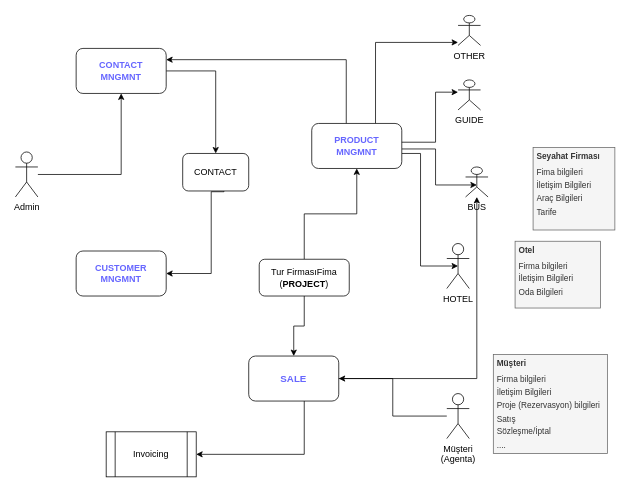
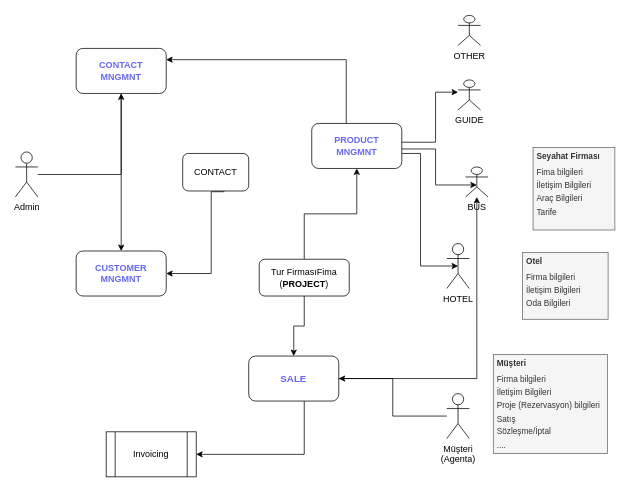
  <mxCell id="0" />
  <mxCell id="1" parent="0" />
  <mxCell id="2" style="edgeStyle=orthogonalEdgeStyle;rounded=0;orthogonalLoop=1;jettySize=auto;html=1;" parent="1" source="3" target="7" edge="1"><mxGeometry relative="1" as="geometry" /></mxCell>
  <mxCell id="3" value="Admin" style="shape=umlActor;verticalLabelPosition=bottom;verticalAlign=top;html=1;outlineConnect=0;" parent="1" vertex="1"><mxGeometry x="20" y="202" width="30" height="60" as="geometry" /></mxCell>
  <mxCell id="4" style="edgeStyle=orthogonalEdgeStyle;rounded=0;orthogonalLoop=1;jettySize=auto;html=1;fontSize=12;fontColor=#6666FF;" parent="1" source="5" target="16" edge="1"><mxGeometry relative="1" as="geometry" /></mxCell>
  <mxCell id="5" value="Müşteri&lt;br&gt;(Agenta)" style="shape=umlActor;verticalLabelPosition=bottom;verticalAlign=top;html=1;outlineConnect=0;" parent="1" vertex="1"><mxGeometry x="595" y="524" width="30" height="60" as="geometry" /></mxCell>
- <mxCell id="6" style="edgeStyle=orthogonalEdgeStyle;rounded=0;orthogonalLoop=1;jettySize=auto;html=1;entryX=0.5;entryY=0;entryDx=0;entryDy=0;" parent="1" source="7" target="9" edge="1"><mxGeometry relative="1" as="geometry" /></mxCell>
+ <mxCell id="6" style="edgeStyle=orthogonalEdgeStyle;rounded=0;orthogonalLoop=1;jettySize=auto;html=1;" parent="1" source="7" target="26" edge="1"><mxGeometry relative="1" as="geometry" /></mxCell>
  <mxCell id="7" value="&lt;font style=&quot;&quot; color=&quot;#6666ff&quot;&gt;&lt;b&gt;CONTACT&lt;/b&gt;&lt;/font&gt;&lt;div&gt;&lt;font style=&quot;&quot; color=&quot;#6666ff&quot;&gt;&lt;b&gt;MNGMNT&lt;/b&gt;&lt;/font&gt;&lt;/div&gt;" style="rounded=1;whiteSpace=wrap;html=1;" parent="1" vertex="1"><mxGeometry x="101" y="64" width="120" height="60" as="geometry" /></mxCell>
  <mxCell id="8" style="edgeStyle=orthogonalEdgeStyle;rounded=0;orthogonalLoop=1;jettySize=auto;html=1;entryX=1;entryY=0.5;entryDx=0;entryDy=0;" parent="1" target="26" edge="1"><mxGeometry relative="1" as="geometry"><mxPoint x="298" y="254" as="sourcePoint" /><mxPoint x="276" y="389" as="targetPoint" /><Array as="points"><mxPoint x="298" y="255" /><mxPoint x="281" y="255" /><mxPoint x="281" y="364" /></Array></mxGeometry></mxCell>
  <mxCell id="9" value="&lt;span&gt;CONTACT&lt;/span&gt;" style="rounded=1;whiteSpace=wrap;html=1;fontStyle=0" parent="1" vertex="1"><mxGeometry x="243" y="204" width="88" height="50" as="geometry" /></mxCell>
  <mxCell id="10" value="BUS" style="shape=umlActor;verticalLabelPosition=bottom;verticalAlign=top;html=1;outlineConnect=0;" parent="1" vertex="1"><mxGeometry x="620" y="222" width="30" height="40" as="geometry" /></mxCell>
  <mxCell id="11" value="HOTEL" style="shape=umlActor;verticalLabelPosition=bottom;verticalAlign=top;html=1;outlineConnect=0;" parent="1" vertex="1"><mxGeometry x="595" y="324" width="30" height="60" as="geometry" /></mxCell>
  <mxCell id="12" style="edgeStyle=orthogonalEdgeStyle;rounded=0;orthogonalLoop=1;jettySize=auto;html=1;" parent="1" source="14" target="16" edge="1"><mxGeometry relative="1" as="geometry" /></mxCell>
  <mxCell id="13" style="edgeStyle=orthogonalEdgeStyle;rounded=0;orthogonalLoop=1;jettySize=auto;html=1;fontColor=#6666FF;" parent="1" source="14" target="24" edge="1"><mxGeometry relative="1" as="geometry" /></mxCell>
  <mxCell id="14" value="Tur FirmasıFima&lt;br&gt;(&lt;b&gt;PROJECT&lt;/b&gt;)" style="rounded=1;whiteSpace=wrap;html=1;" parent="1" vertex="1"><mxGeometry x="345" y="345" width="120" height="49" as="geometry" /></mxCell>
  <mxCell id="15" style="edgeStyle=orthogonalEdgeStyle;rounded=0;orthogonalLoop=1;jettySize=auto;html=1;entryX=1;entryY=0.5;entryDx=0;entryDy=0;" parent="1" source="16" target="25" edge="1"><mxGeometry relative="1" as="geometry"><Array as="points"><mxPoint x="405" y="605" /></Array></mxGeometry></mxCell>
  <mxCell id="16" value="&lt;span style=&quot;font-size: 13px;&quot;&gt;SALE&lt;/span&gt;" style="rounded=1;whiteSpace=wrap;html=1;fontColor=#6666FF;fontStyle=1;fontSize=13;" parent="1" vertex="1"><mxGeometry x="331" y="474" width="120" height="60" as="geometry" /></mxCell>
  <mxCell id="17" value="&lt;h1 style=&quot;line-height: 60%;&quot;&gt;&lt;font style=&quot;font-size: 11px;&quot;&gt;Seyahat Firması&lt;/font&gt;&lt;/h1&gt;&lt;p style=&quot;font-size: 11px; line-height: 60%;&quot;&gt;Fima bilgileri&lt;/p&gt;&lt;p style=&quot;font-size: 11px; line-height: 60%;&quot;&gt;İletişim Bilgileri&lt;/p&gt;&lt;p style=&quot;font-size: 11px; line-height: 60%;&quot;&gt;Araç Bilgileri&lt;/p&gt;&lt;p style=&quot;font-size: 11px; line-height: 60%;&quot;&gt;Tarife&lt;/p&gt;" style="text;html=1;strokeColor=#666666;fillColor=#f5f5f5;spacing=0;spacingTop=-12;whiteSpace=wrap;overflow=hidden;rounded=0;fontSize=9;fontColor=#333333;spacingBottom=-15;spacingLeft=5;" parent="1" vertex="1"><mxGeometry x="710" y="196" width="109" height="110" as="geometry" /></mxCell>
- <mxCell id="18" value="&lt;h1 style=&quot;line-height: 60%;&quot;&gt;&lt;font style=&quot;font-size: 11px;&quot;&gt;Otel&lt;/font&gt;&lt;/h1&gt;&lt;p style=&quot;font-size: 11px; line-height: 60%;&quot;&gt;Firma bilgileri&lt;/p&gt;&lt;p style=&quot;font-size: 11px; line-height: 60%;&quot;&gt;İletişim Bilgileri&lt;/p&gt;&lt;p style=&quot;font-size: 11px; line-height: 60%;&quot;&gt;Oda Bilgileri&lt;/p&gt;" style="text;html=1;strokeColor=#666666;fillColor=#f5f5f5;spacing=0;spacingTop=-12;whiteSpace=wrap;overflow=hidden;rounded=0;fontSize=9;fontColor=#333333;spacingBottom=-15;spacingLeft=5;" parent="1" vertex="1"><mxGeometry x="686" y="321" width="114" height="89" as="geometry" /></mxCell>
+ <mxCell id="18" value="&lt;h1 style=&quot;line-height: 60%;&quot;&gt;&lt;font style=&quot;font-size: 11px;&quot;&gt;Otel&lt;/font&gt;&lt;/h1&gt;&lt;p style=&quot;font-size: 11px; line-height: 60%;&quot;&gt;Firma bilgileri&lt;/p&gt;&lt;p style=&quot;font-size: 11px; line-height: 60%;&quot;&gt;İletişim Bilgileri&lt;/p&gt;&lt;p style=&quot;font-size: 11px; line-height: 60%;&quot;&gt;Oda Bilgileri&lt;/p&gt;" style="text;html=1;strokeColor=#666666;fillColor=#f5f5f5;spacing=0;spacingTop=-12;whiteSpace=wrap;overflow=hidden;rounded=0;fontSize=9;fontColor=#333333;spacingBottom=-15;spacingLeft=5;" parent="1" vertex="1"><mxGeometry x="696" y="336" width="114" height="89" as="geometry" /></mxCell>
  <mxCell id="19" value="&lt;h1 style=&quot;line-height: 60%;&quot;&gt;&lt;font style=&quot;font-size: 11px;&quot;&gt;Müşteri&lt;/font&gt;&lt;/h1&gt;&lt;p style=&quot;font-size: 11px; line-height: 60%;&quot;&gt;Firma bilgileri&lt;/p&gt;&lt;p style=&quot;font-size: 11px; line-height: 60%;&quot;&gt;İletişim Bilgileri&lt;/p&gt;&lt;p style=&quot;font-size: 11px; line-height: 60%;&quot;&gt;Proje (Rezervasyon) bilgileri&lt;/p&gt;&lt;p style=&quot;font-size: 11px; line-height: 60%;&quot;&gt;Satış&lt;/p&gt;&lt;p style=&quot;font-size: 11px; line-height: 60%;&quot;&gt;Sözleşme/İptal&lt;/p&gt;&lt;p style=&quot;font-size: 11px; line-height: 60%;&quot;&gt;....&lt;/p&gt;" style="text;html=1;strokeColor=#666666;fillColor=#f5f5f5;spacing=0;spacingTop=-12;whiteSpace=wrap;overflow=hidden;rounded=0;fontSize=9;fontColor=#333333;spacingBottom=-15;spacingLeft=5;" parent="1" vertex="1"><mxGeometry x="657" y="472" width="152" height="132" as="geometry" /></mxCell>
  <mxCell id="20" style="edgeStyle=orthogonalEdgeStyle;rounded=0;orthogonalLoop=1;jettySize=auto;html=1;fontColor=#6666FF;entryX=0.5;entryY=0.5;entryDx=0;entryDy=0;entryPerimeter=0;" parent="1" edge="1"><mxGeometry relative="1" as="geometry"><mxPoint x="635" y="246" as="targetPoint" /><Array as="points"><mxPoint x="580" y="198" /><mxPoint x="580" y="246" /></Array><mxPoint x="535" y="198" as="sourcePoint" /></mxGeometry></mxCell>
  <mxCell id="21" style="edgeStyle=orthogonalEdgeStyle;rounded=0;orthogonalLoop=1;jettySize=auto;html=1;entryX=0.5;entryY=0.5;entryDx=0;entryDy=0;entryPerimeter=0;fontColor=#6666FF;" parent="1" source="24" target="11" edge="1"><mxGeometry relative="1" as="geometry"><Array as="points"><mxPoint x="560" y="204" /><mxPoint x="560" y="354" /></Array></mxGeometry></mxCell>
  <mxCell id="22" style="edgeStyle=orthogonalEdgeStyle;rounded=0;orthogonalLoop=1;jettySize=auto;html=1;entryX=1;entryY=0.25;entryDx=0;entryDy=0;" parent="1" source="24" target="7" edge="1"><mxGeometry relative="1" as="geometry"><Array as="points"><mxPoint x="461" y="79" /></Array></mxGeometry></mxCell>
- <mxCell id="23" style="edgeStyle=orthogonalEdgeStyle;rounded=0;orthogonalLoop=1;jettySize=auto;html=1;" parent="1" source="24" target="28" edge="1"><mxGeometry relative="1" as="geometry"><mxPoint x="500" y="-6" as="targetPoint" /><Array as="points"><mxPoint x="500" y="56" /></Array></mxGeometry></mxCell>
  <mxCell id="24" value="&lt;b&gt;PRODUCT&lt;/b&gt;&lt;div&gt;&lt;b&gt;MNGMNT&lt;/b&gt;&lt;/div&gt;" style="rounded=1;whiteSpace=wrap;html=1;fontColor=#6666FF;" parent="1" vertex="1"><mxGeometry x="415" y="164" width="120" height="60" as="geometry" /></mxCell>
  <mxCell id="25" value="Invoicing" style="shape=process;whiteSpace=wrap;html=1;backgroundOutline=1;" parent="1" vertex="1"><mxGeometry x="141" y="575" width="120" height="60" as="geometry" /></mxCell>
  <mxCell id="26" value="&lt;b&gt;CUSTOMER&lt;/b&gt;&lt;div&gt;&lt;b&gt;MNGMNT&lt;/b&gt;&lt;b&gt;&lt;br&gt;&lt;/b&gt;&lt;/div&gt;" style="rounded=1;whiteSpace=wrap;html=1;fontColor=#6666FF;" parent="1" vertex="1"><mxGeometry x="101" y="334" width="120" height="60" as="geometry" /></mxCell>
  <mxCell id="27" style="edgeStyle=orthogonalEdgeStyle;rounded=0;orthogonalLoop=1;jettySize=auto;html=1;" parent="1" source="16" target="10" edge="1"><mxGeometry relative="1" as="geometry" /></mxCell>
  <mxCell id="28" value="OTHER" style="shape=umlActor;verticalLabelPosition=bottom;verticalAlign=top;html=1;outlineConnect=0;" parent="1" vertex="1"><mxGeometry x="610" y="20" width="30" height="40" as="geometry" /></mxCell>
  <mxCell id="29" value="GUIDE" style="shape=umlActor;verticalLabelPosition=bottom;verticalAlign=top;html=1;outlineConnect=0;" parent="1" vertex="1"><mxGeometry x="610" y="106" width="30" height="40" as="geometry" /></mxCell>
  <mxCell id="30" style="edgeStyle=orthogonalEdgeStyle;rounded=0;orthogonalLoop=1;jettySize=auto;html=1;entryX=0;entryY=0.333;entryDx=0;entryDy=0;entryPerimeter=0;" parent="1" edge="1"><mxGeometry relative="1" as="geometry"><mxPoint x="535" y="189" as="sourcePoint" /><mxPoint x="610" y="122.333" as="targetPoint" /><Array as="points"><mxPoint x="580" y="189" /><mxPoint x="580" y="122" /></Array></mxGeometry></mxCell>
